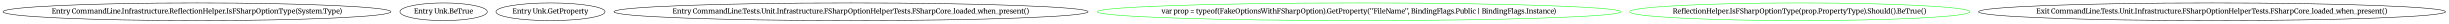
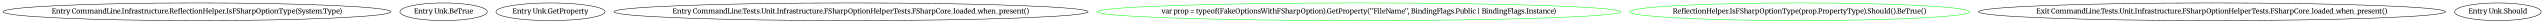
  digraph {
    fontname=Merriweather
    node [cluster="CommandLine.Tests.Unit.Infrastructure.FSharpOptionHelperTests.FSharpCore_loaded_when_present()" file="FSharpOptionHelperTests.cs" fontname=Merriweather]
    n1 [cluster="CommandLine.Infrastructure.ReflectionHelper.IsFSharpOptionType(System.Type)" label="Entry CommandLine.Infrastructure.ReflectionHelper.IsFSharpOptionType(System.Type)" span="32-32"]
    n2 [cluster="Unk.BeTrue" label="Entry Unk.BeTrue"]
    n3 [cluster="Unk.GetProperty" label="Entry Unk.GetProperty"]
    n4 [label="Entry CommandLine.Tests.Unit.Infrastructure.FSharpOptionHelperTests.FSharpCore_loaded_when_present()" span="11-11"]
    n5 [color=green community=0 label="var prop = typeof(FakeOptionsWithFSharpOption).GetProperty(''FileName'', BindingFlags.Public | BindingFlags.Instance)" prediction=0 span="13-13"]
    n6 [color=green community=0 label="ReflectionHelper.IsFSharpOptionType(prop.PropertyType).Should().BeTrue()" prediction=1 span="15-15"]
    n7 [label="Exit CommandLine.Tests.Unit.Infrastructure.FSharpOptionHelperTests.FSharpCore_loaded_when_present()" span="11-11"]
+   n8 [cluster="Unk.Should" label="Entry Unk.Should"]
  }
